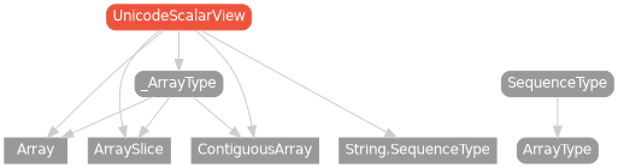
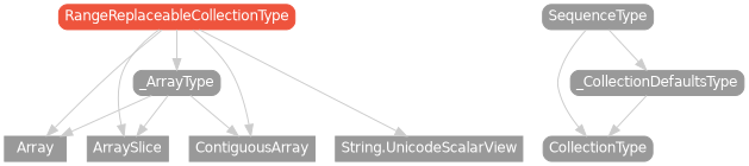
  strict digraph {
    node [color="#999999" fillcolor="#999999" fontcolor=white fontname=Helvetica fontsize=12 margin="0.07,0.05" shape=box style="filled,rounded"]
    edge [color="#cccccc"]
    Array [height=0.3 style=filled]
    ArraySlice [height=0.3 style=filled]
    ContiguousArray [height=0.3 style=filled]
-   "String.UnicodeScalarView" [height=0.3 style=filled label="String.SequenceType"]
-   CollectionType [height=0.3 label=ArrayType]
-   RangeReplaceableCollectionType [color="#ee543d" fillcolor="#ee543d" height=0.3 label=UnicodeScalarView]
+   "String.UnicodeScalarView" [height=0.3 style=filled]
+   CollectionType [height=0.3]
+   RangeReplaceableCollectionType [color="#ee543d" fillcolor="#ee543d" height=0.3]
    _ArrayType [height=0.3]
    SequenceType [height=0.3]
+   _CollectionDefaultsType [height=0.3]
    subgraph sub_1 {
      rank=max
      Array
      ArraySlice
      ContiguousArray
      "String.UnicodeScalarView"
    }
    RangeReplaceableCollectionType -> Array
    RangeReplaceableCollectionType -> ArraySlice
    RangeReplaceableCollectionType -> ContiguousArray
    RangeReplaceableCollectionType -> "String.UnicodeScalarView"
    RangeReplaceableCollectionType -> _ArrayType
    _ArrayType -> Array
    _ArrayType -> ArraySlice
    _ArrayType -> ContiguousArray
    SequenceType -> CollectionType
+   SequenceType -> _CollectionDefaultsType
+   _CollectionDefaultsType -> CollectionType
  }
